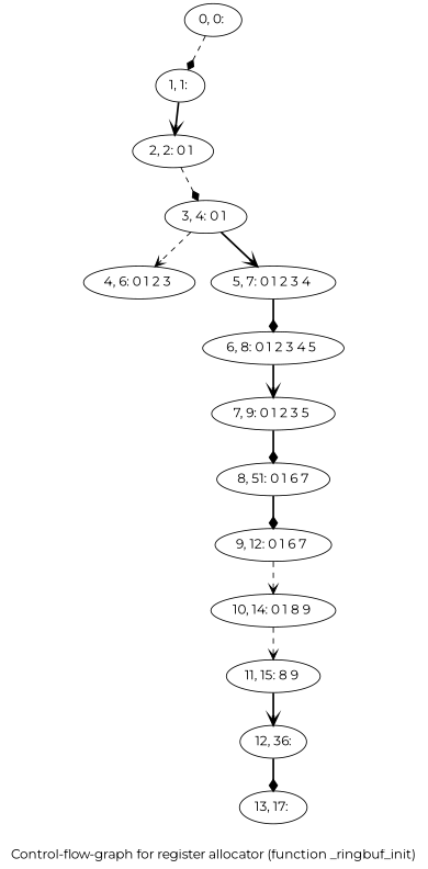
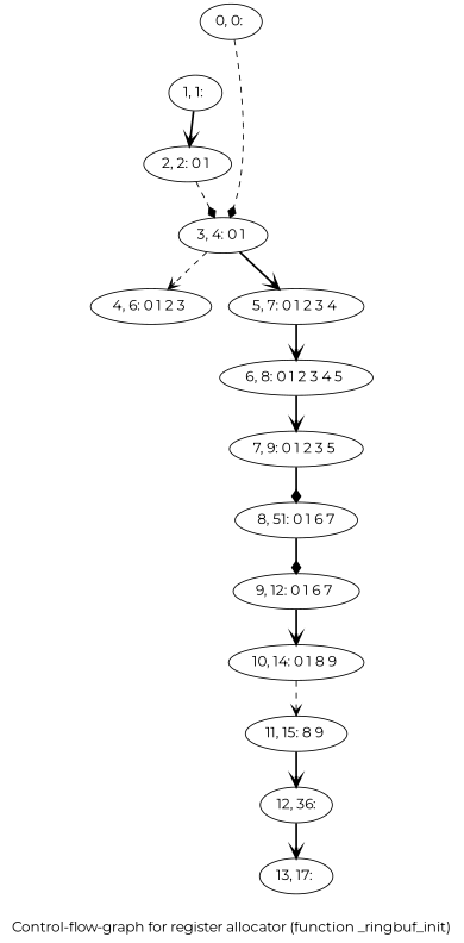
  digraph {
    fontname=Montserrat
    label="Control-flow-graph for register allocator (function _ringbuf_init)"
    node [fontname=Montserrat]
    edge [arrowhead=vee fontname=Montserrat style=bold]
    n1 [label="0, 0: "]
    n2 [label="1, 1: "]
    n3 [label="2, 2: 0 1 "]
    n4 [label="3, 4: 0 1 "]
    n5 [label="4, 6: 0 1 2 3 "]
    n6 [label="5, 7: 0 1 2 3 4 "]
    n7 [label="6, 8: 0 1 2 3 4 5 "]
    n8 [label="7, 9: 0 1 2 3 5 "]
    n9 [label="8, 51: 0 1 6 7"]
    n10 [label="9, 12: 0 1 6 7 "]
    n11 [label="10, 14: 0 1 8 9 "]
    n12 [label="11, 15: 8 9 "]
    n13 [label="12, 36:"]
    n14 [label="13, 17: "]
-   n1 -> n2 [arrowhead=diamond style=dashed]
+   n1 -> n4 [arrowhead=diamond style=dashed]
    n2 -> n3
    n3 -> n4 [arrowhead=diamond style=dashed]
    n4 -> n5 [style=dashed]
    n4 -> n6
-   n6 -> n7 [arrowhead=diamond]
+   n6 -> n7
    n7 -> n8
    n8 -> n9 [arrowhead=diamond]
    n9 -> n10 [arrowhead=diamond]
-   n10 -> n11 [style=dashed]
+   n10 -> n11
    n11 -> n12 [style=dashed]
    n12 -> n13
-   n13 -> n14 [arrowhead=diamond]
+   n13 -> n14
  }
